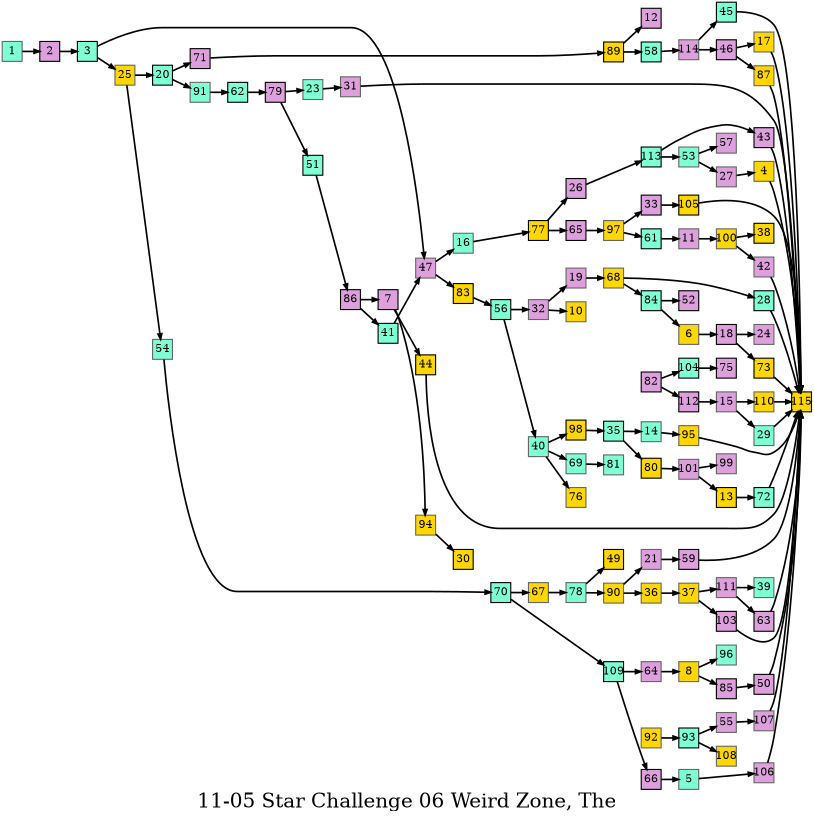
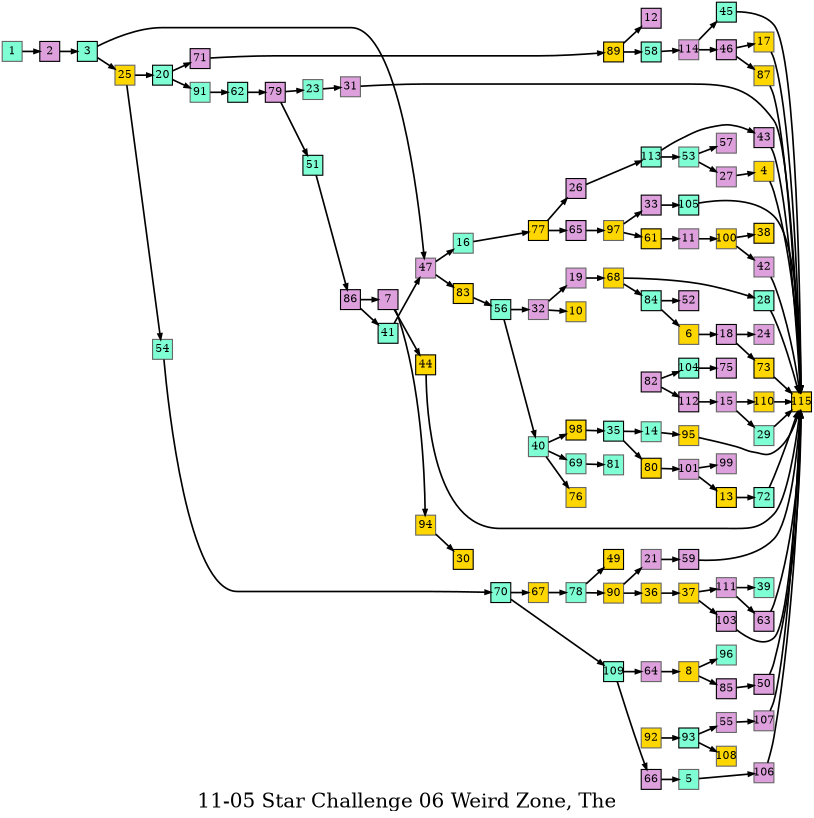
  digraph {
    fontsize=36
    label="11-05 Star Challenge 06 Weird Zone, The"
    nodesep=0.35
    ordering=out
    rankdir=LR
    ranksep=0.45
    node [color=gray40 fillcolor=plum fixedsize=true fontsize=20 labelfloat=true margin="0,0" penwidth=2 regular=true shape=rect style=filled]
    edge [fontsize=12 labelfloat=true penwidth=3]
    1 [fillcolor=aquamarine]
    2 [color=black]
    3 [color=black fillcolor=aquamarine]
    47
    25 [fillcolor=gold]
    16 [fillcolor=aquamarine]
    83 [color=black fillcolor=gold]
    20 [color=black fillcolor=aquamarine]
    54 [fillcolor=aquamarine]
    77 [color=black fillcolor=gold]
    56 [color=black fillcolor=aquamarine]
    71 [color=black]
    91 [fillcolor=aquamarine]
    70 [color=black fillcolor=aquamarine]
    4 [fillcolor=gold]
    115 [color=black fillcolor=gold]
    5 [fillcolor=aquamarine]
    106
    6 [fillcolor=gold]
    18 [color=black]
    24
    73 [color=black fillcolor=gold]
    7 [color=black]
    44 [color=black fillcolor=gold]
    94 [fillcolor=gold]
    30 [color=black fillcolor=gold]
    8 [fillcolor=gold]
    96 [fillcolor=aquamarine]
    85 [color=black]
    50 [color=black]
    100 [fillcolor=gold]
    11
    42
    38 [color=black fillcolor=gold]
    13 [color=black fillcolor=gold]
    72 [color=black fillcolor=aquamarine]
    14 [fillcolor=aquamarine]
    95 [fillcolor=gold]
    110 [fillcolor=gold]
    15
    29 [fillcolor=aquamarine]
    26 [color=black]
    65 [color=black]
    113 [color=black fillcolor=aquamarine]
    97 [fillcolor=gold]
    17 [fillcolor=gold]
    68 [fillcolor=gold]
    19
    28 [color=black fillcolor=aquamarine]
    84 [color=black fillcolor=aquamarine]
    52 [color=black]
    89 [color=black fillcolor=gold]
    62 [color=black fillcolor=aquamarine]
    58 [color=black fillcolor=aquamarine]
    12 [color=black]
    79 [color=black]
    59 [color=black]
    21
    23 [fillcolor=aquamarine]
    31
    67 [fillcolor=gold]
    109 [color=black fillcolor=aquamarine]
    43 [color=black]
    53 [fillcolor=aquamarine]
    27
    57
    32
    10 [fillcolor=gold]
    33 [color=black]
-   105 [color=black fillcolor=gold]
+   105 [color=black fillcolor=aquamarine]
    35 [color=black fillcolor=aquamarine]
    80 [color=black fillcolor=gold]
    101
    99
    36 [fillcolor=gold]
    37 [fillcolor=gold]
    111
    103 [color=black]
    63 [color=black]
    39 [fillcolor=aquamarine]
    40 [fillcolor=aquamarine]
    98 [color=black fillcolor=gold]
    69 [fillcolor=aquamarine]
    76 [fillcolor=gold]
    81 [fillcolor=aquamarine]
    82 [color=black]
    104 [color=black fillcolor=aquamarine]
    112 [color=black]
    41 [color=black fillcolor=aquamarine]
    45 [color=black fillcolor=aquamarine]
    46 [color=black]
    87 [fillcolor=gold]
    51 [color=black fillcolor=aquamarine]
    86 [color=black]
    78 [fillcolor=aquamarine]
    64
    66 [color=black]
    55
    107
    114
-   61 [color=black fillcolor=aquamarine]
+   61 [color=black fillcolor=gold]
    92 [fillcolor=gold]
    93 [color=black fillcolor=aquamarine]
    108 [fillcolor=gold]
    49 [color=black fillcolor=gold]
    90 [fillcolor=gold]
    75 [color=black]
    1 -> 2
    2 -> 3
    3 -> 47
    3 -> 25
    47 -> 16
    47 -> 83
    25 -> 20
    25 -> 54
    16 -> 77
    83 -> 56
    20 -> 71
    20 -> 91
    54 -> 70
    77 -> 26
    77 -> 65
    56 -> 32
    56 -> 40
    71 -> 89
    91 -> 62
    70 -> 67
    70 -> 109
    4 -> 115
    5 -> 106
    106 -> 115
    6 -> 18
    18 -> 24
    18 -> 73
    73 -> 115
    7 -> 44
    7 -> 94
    44 -> 115
    94 -> 30
    8 -> 96
    8 -> 85
    85 -> 50
    50 -> 115
    100 -> 42
    100 -> 38
    11 -> 100
    42 -> 115
    13 -> 72
    72 -> 115
    14 -> 95
    95 -> 115
    110 -> 115
    15 -> 110
    15 -> 29
    29 -> 115
    26 -> 113
    65 -> 97
    113 -> 43
    113 -> 53
    97 -> 33
    97 -> 61
    17 -> 115
    68 -> 28
    68 -> 84
    19 -> 68
    28 -> 115
    84 -> 6
    84 -> 52
    89 -> 58
    89 -> 12
    62 -> 79
    58 -> 114
    79 -> 23
    79 -> 51
    59 -> 115
    21 -> 59
    23 -> 31
    31 -> 115
    67 -> 78
    109 -> 64
    109 -> 66
    43 -> 115
    53 -> 27
    53 -> 57
    27 -> 4
    32 -> 19
    32 -> 10
    33 -> 105
    105 -> 115
    35 -> 14
    35 -> 80
    80 -> 101
    101 -> 13
    101 -> 99
    36 -> 37
    37 -> 111
    37 -> 103
    111 -> 63
    111 -> 39
    103 -> 115
    63 -> 115
    40 -> 98
    40 -> 69
    40 -> 76
    98 -> 35
    69 -> 81
    82 -> 104
    82 -> 112
    104 -> 75
    112 -> 15
    41 -> 47
    45 -> 115
    46 -> 17
    46 -> 87
    87 -> 115
    51 -> 86
    86 -> 7
    86 -> 41
    78 -> 49
    78 -> 90
    64 -> 8
    66 -> 5
    55 -> 107
    107 -> 115
    114 -> 45
    114 -> 46
    61 -> 11
    92 -> 93
    93 -> 55
    93 -> 108
    90 -> 21
    90 -> 36
  }
